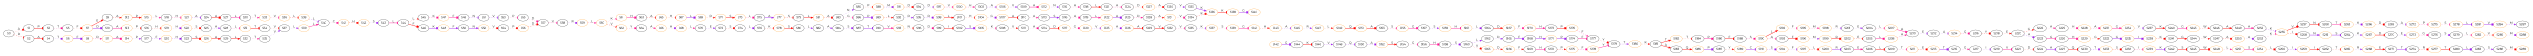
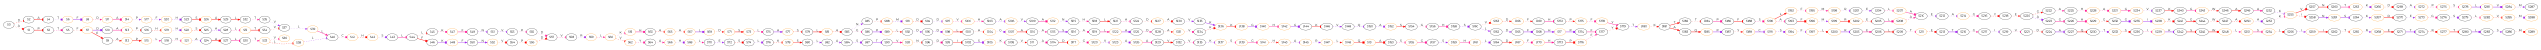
  strict digraph {
    fontname=Montserrat
    rankdir=LR
    node [color=black fontname=Montserrat]
    edge [arrowhead=box color=red fontname=Montserrat style=bold]
    S0
    S1
    S2
    S3
    S4
    S5
    S6 [color=darkorange]
    S7 [color=darkorange]
    S8 [color=darkorange]
    S9
    S10
    S11 [color=darkorange]
    S12 [color=darkorange]
    S13 [color=darkorange]
    S14 [color=darkorange]
    S15 [color=darkorange]
    S16
-   S17
+   S17 [color=darkorange]
    S18
    S19 [color=darkorange]
    S20 [color=darkorange]
    S21 [color=darkorange]
    S22 [color=darkorange]
    S23
    S24
    S25
    S26 [color=darkorange]
    S27
    S28
    S29
    S30
    S31 [color=darkorange]
    S32
    S33 [color=darkorange]
    S34
    S35
    S36 [color=darkorange]
    S37
    S38 [color=darkorange]
    S39 [color=darkorange]
    S40
    S41 [color=darkorange]
    S42 [color=darkorange]
    S43
    S44
    S45
    S46
    S47 [color=darkorange]
    S48 [color=darkorange]
    S49
    S50
    S51
    S52 [color=darkorange]
    S53
    S54
    S55
    S56 [color=darkorange]
    S57
    S58
    S59 [color=darkorange]
    S60 [color=darkorange]
    S61 [color=darkorange]
    S62 [color=darkorange]
    S63
    S64
    S65 [color=darkorange]
    S66 [color=darkorange]
    S67 [color=darkorange]
    S68 [color=darkorange]
    S69 [color=darkorange]
    S70
    S71 [color=darkorange]
    S72
    S73 [color=darkorange]
    S74
    S75
    S76
    S77 [color=darkorange]
    S78 [color=darkorange]
    S79
    S80
    S81 [color=darkorange]
    S82
    S83
    S84
    S85
    S86
    S87
    S88 [color=darkorange]
    S89 [color=darkorange]
    S90
    S91 [color=darkorange]
    S92
    S93 [color=darkorange]
    S94
    S95
    S96
    S97 [color=darkorange]
    S98 [color=darkorange]
    S99
    S100 [color=darkorange]
    S101
    S102
    S103
    S104 [color=darkorange]
    S105 [color=darkorange]
    S106 [color=darkorange]
    S107 [color=darkorange]
    S108
    S109
    S110
    S111
    S112 [color=darkorange]
    S113
    S114
    S115
    S116
    S117 [color=darkorange]
    S118
    S119
    S120 [color=darkorange]
    S121
    S122 [color=darkorange]
    S123 [color=darkorange]
    S124
    S125
    S126 [color=darkorange]
    S127 [color=darkorange]
    S128
    S129
    S130
    S131 [color=darkorange]
    S132
    S133
    S134
    S135
    S136 [color=darkorange]
    S137 [color=darkorange]
    S138 [color=darkorange]
    S139 [color=darkorange]
    S140 [color=darkorange]
    S141 [color=darkorange]
    S142 [color=darkorange]
    S143 [color=darkorange]
    S144
    S145 [color=darkorange]
    S146
    S147 [color=darkorange]
    S148
    S149 [color=darkorange]
    S150
    S151 [color=darkorange]
    S152 [color=darkorange]
    S153
    S154
    S155 [color=darkorange]
    S156
    S157
    S158
    S159 [color=darkorange]
    S160
    S161 [color=darkorange]
    S162
    S163 [color=darkorange]
    S164
    S165
    S166 [color=darkorange]
    S167 [color=darkorange]
    S168
    S169
    S170 [color=darkorange]
    S171 [color=darkorange]
    S172
    S173
    S174
    S175 [color=darkorange]
    S176 [color=darkorange]
    S177
    S178 [color=darkorange]
    S179
    S180 [color=darkorange]
    S181
-   S182 [color=darkorange]
+   S182
    S183
    S184
    S185 [color=darkorange]
    S186
    S187
    S188
    S189 [color=darkorange]
    S190 [color=darkorange]
    S191 [color=darkorange]
    S192 [color=darkorange]
    S193
    S194 [color=darkorange]
    S195 [color=darkorange]
    S196 [color=darkorange]
    S197 [color=darkorange]
    S198 [color=darkorange]
    S199 [color=darkorange]
    S200 [color=darkorange]
    S201
    S202 [color=darkorange]
    S203
    S204
    S205
    S206
    S207 [color=darkorange]
    S208 [color=darkorange]
    S209
    S210
    S211 [color=darkorange]
    S212
-   S213 [color=darkorange]
+   S213
    S214 [color=darkorange]
    S215
    S216
    S217
    S218
    S219
    S220
    S221
    S222
    S223
    S224
    S225
    S226
    S227
    S228 [color=darkorange]
    S229 [color=darkorange]
    S230
    S231 [color=darkorange]
    S232
    S233 [color=darkorange]
    S234 [color=darkorange]
    S235 [color=darkorange]
    S236
    S237
    S238 [color=darkorange]
    S239 [color=darkorange]
    S240
    S241
    S242
    S243 [color=darkorange]
    S244
    S245
    S246
    S247
    S248 [color=darkorange]
    S249
    S250 [color=darkorange]
    S251 [color=darkorange]
    S252
    S253
    S254 [color=darkorange]
    S255 [color=darkorange]
    S256
    S257
    S258
    S259 [color=darkorange]
    S260
    S261 [color=darkorange]
    S262
    S263 [color=darkorange]
    S264
    S265 [color=darkorange]
    S266 [color=darkorange]
    S267 [color=darkorange]
    S268 [color=darkorange]
    S269
    S270
    S271
    S272 [color=darkorange]
    S273 [color=darkorange]
    S274
    S275 [color=darkorange]
    S276
    S277 [color=darkorange]
    S278 [color=darkorange]
    S279
    S280
    S281 [color=darkorange]
    S282 [color=darkorange]
    S283
    S284 [color=darkorange]
    S285 [color=darkorange]
    S286
    S287
    S288 [color=darkorange]
    S289 [color=darkorange]
    S0 -> S1 [label=A style=dotted]
    S0 -> S2 [arrowhead=tee label=D style=dashed]
    S1 -> S3 [arrowhead=tee label=P]
    S2 -> S4 [arrowhead=tee label=A]
    S3 -> S5 [color=deeppink label=T style=dashed]
    S4 -> S6 [color=purple label=T style=dotted]
    S5 -> S7 [label=F style=dotted]
    S6 -> S8 [color=purple label=F]
    S7 -> S9 [arrowhead=normal label=E]
    S7 -> S10 [color=purple label=D]
    S8 -> S11 [arrowhead=normal color=deeppink label=D style=dashed]
    S9 -> S12 [arrowhead=normal label=A style=dashed]
    S10 -> S13 [arrowhead=tee color=deeppink label=A]
    S11 -> S14 [color=deeppink label=A]
    S12 -> S15 [arrowhead=normal label=P]
    S13 -> S16 [arrowhead=tee label=P style=dotted]
    S14 -> S17 [arrowhead=normal color=purple label=P style=dotted]
    S15 -> S18 [arrowhead=normal color=deeppink label=L style=dotted]
    S16 -> S19 [arrowhead=tee label=H style=dashed]
    S17 -> S20 [arrowhead=normal color=purple label=F style=dashed]
    S18 -> S21 [arrowhead=tee color=deeppink label=H style=dashed]
    S19 -> S22 [color=purple label=H style=dotted]
    S20 -> S23 [color=purple label=H style=dashed]
    S21 -> S24 [arrowhead=tee color=purple label=A style=dashed]
    S22 -> S25 [label=S style=dashed]
    S23 -> S26 [label=S]
    S24 -> S27 [label=A]
    S25 -> S28 [arrowhead=normal color=purple label=A style=dashed]
    S26 -> S29 [arrowhead=normal label=A]
    S27 -> S30 [arrowhead=tee color=deeppink label=L]
    S28 -> S31 [arrowhead=tee color=deeppink label=L style=dashed]
    S29 -> S32 [arrowhead=normal label=L]
    S30 -> S33 [arrowhead=normal color=deeppink label=T style=dotted]
    S31 -> S34 [arrowhead=tee label=T]
    S32 -> S35 [arrowhead=normal color=deeppink label=T style=dotted]
    S33 -> S36 [arrowhead=tee color=deeppink label=V style=dotted]
    S34 -> S37 [arrowhead=tee label=V style=dotted]
    S35 -> S37 [arrowhead=normal color=purple label=V style=dotted]
-   S36 -> S38 [arrowhead=tee label=L style=dashed]
+   S33 -> S38 [arrowhead=tee label=L style=dashed]
    S37 -> S39 [arrowhead=normal color=purple label=L style=dotted]
    S38 -> S40 [arrowhead=tee color=purple label=L style=dashed]
    S39 -> S40 [arrowhead=normal color=deeppink label=L]
    S40 -> S41 [color=deeppink label=C style=dotted]
    S41 -> S42 [label=H style=dashed]
    S42 -> S43 [color=purple label=S style=dotted]
    S43 -> S44 [arrowhead=tee color=deeppink label=L]
    S44 -> S45 [arrowhead=tee label=L style=dotted]
    S44 -> S46 [label=F]
    S45 -> S47 [color=deeppink label=K style=dashed]
    S46 -> S48 [color=purple label=K]
    S47 -> S49 [color=deeppink label=F]
    S48 -> S50 [arrowhead=normal color=purple label=F]
    S49 -> S51 [arrowhead=tee color=purple label=N style=dashed]
    S50 -> S52 [arrowhead=normal color=purple label=N]
    S51 -> S53 [arrowhead=tee color=purple label=V style=dashed]
    S52 -> S54 [label=V style=dotted]
    S53 -> S55 [arrowhead=tee color=deeppink label=P style=dotted]
    S54 -> S56 [label=P style=dotted]
    S55 -> S57 [color=deeppink label=D style=dotted]
    S56 -> S57 [label=D style=dashed]
    S57 -> S58 [arrowhead=tee color=deeppink label=V style=dashed]
    S58 -> S59 [color=purple label=R style=dotted]
    S59 -> S60 [arrowhead=normal color=deeppink label=L style=dashed]
    S60 -> S61 [arrowhead=tee color=deeppink label=K style=dotted]
    S60 -> S62 [arrowhead=tee label=V style=dashed]
    S61 -> S63 [color=deeppink label=H]
    S62 -> S64 [color=deeppink label=Y style=dashed]
    S63 -> S65 [arrowhead=tee label=A style=dashed]
    S64 -> S66 [arrowhead=normal color=deeppink label=A style=dotted]
    S65 -> S67 [arrowhead=tee label=H style=dotted]
    S66 -> S68 [color=purple label=H style=dotted]
    S67 -> S69 [color=purple label=L]
    S68 -> S70 [arrowhead=normal color=deeppink label=L style=dotted]
    S69 -> S71 [arrowhead=normal label=D style=dotted]
    S70 -> S72 [arrowhead=normal color=purple label=E style=dashed]
    S71 -> S73 [arrowhead=normal label=S]
    S72 -> S74 [label=S style=dashed]
    S73 -> S75 [color=deeppink label=L style=dashed]
    S74 -> S76 [color=purple label=L style=dotted]
    S75 -> S77 [arrowhead=normal color=purple label=A]
    S76 -> S78 [arrowhead=tee label=K style=dashed]
    S77 -> S79 [arrowhead=tee label=S style=dashed]
    S78 -> S80 [arrowhead=normal label=S]
    S79 -> S81 [arrowhead=normal label=L]
    S80 -> S82 [arrowhead=normal color=purple label=L style=dotted]
    S81 -> S83 [label=A style=dashed]
    S82 -> S84 [arrowhead=normal color=purple label=A style=dotted]
    S83 -> S85 [arrowhead=normal color=purple label=N style=dotted]
    S83 -> S86 [arrowhead=tee color=deeppink label=G style=dotted]
    S84 -> S87 [color=purple label=S style=dashed]
    S85 -> S88 [arrowhead=tee label=P style=dotted]
    S86 -> S89 [color=purple label=P]
    S87 -> S90 [arrowhead=tee color=purple label=T]
    S88 -> S91 [color=purple label=M style=dashed]
    S89 -> S92 [arrowhead=normal label=L style=dashed]
    S90 -> S93 [arrowhead=normal color=deeppink label=V]
    S91 -> S94 [label=D style=dashed]
    S92 -> S95 [arrowhead=normal color=purple label=D style=dotted]
    S93 -> S96 [arrowhead=tee label=N style=dotted]
    S94 -> S97 [arrowhead=tee color=purple label=D style=dotted]
    S95 -> S98 [color=purple label=D style=dashed]
    S96 -> S99 [color=deeppink label=D style=dotted]
    S97 -> S100 [arrowhead=tee color=deeppink label=V style=dashed]
    S98 -> S101 [arrowhead=normal label=L]
    S99 -> S102 [arrowhead=tee label=I]
    S100 -> S103 [arrowhead=normal color=deeppink label=H style=dashed]
    S101 -> S104 [arrowhead=tee label=H style=dotted]
    S102 -> S105 [color=purple label=S]
    S103 -> S106 [arrowhead=tee color=purple label=A style=dashed]
    S104 -> S107 [color=purple label=G style=dotted]
    S105 -> S108 [arrowhead=tee color=deeppink label=K style=dotted]
    S106 -> S109 [arrowhead=normal color=purple label=V style=dotted]
    S107 -> S110 [arrowhead=tee label=A]
    S108 -> S111 [arrowhead=normal label=V style=dotted]
    S109 -> S112 [color=deeppink label=A]
    S110 -> S113 [arrowhead=normal color=deeppink label=A style=dotted]
    S111 -> S114 [color=deeppink label=A style=dotted]
    S112 -> S115 [arrowhead=normal color=purple label=N style=dotted]
    S113 -> S116 [arrowhead=normal color=purple label=S]
    S114 -> S117 [arrowhead=tee label=D]
    S115 -> S118 [arrowhead=normal color=deeppink label=H style=dotted]
    S116 -> S119 [color=deeppink label=A style=dotted]
    S117 -> S120 [color=deeppink label=G style=dotted]
    S118 -> S121 [arrowhead=normal label=L]
    S119 -> S122 [arrowhead=normal color=deeppink label=L]
    S120 -> S123 [arrowhead=tee color=purple label=V style=dashed]
    S121 -> S124 [arrowhead=tee color=deeppink label=A style=dashed]
    S122 -> S125 [color=purple label=A]
    S123 -> S126 [color=purple label=A style=dotted]
    S124 -> S127 [arrowhead=tee label=D style=dotted]
    S125 -> S128 [arrowhead=normal color=deeppink label=D style=dashed]
-   S126 -> S129 [arrowhead=tee label=A]
+   S126 -> S129 [arrowhead=tee color=deeppink label=A]
    S127 -> S130 [label=A style=dotted]
    S128 -> S131 [arrowhead=normal label=A style=dotted]
    S129 -> S132 [arrowhead=normal label=V]
    S130 -> S133 [arrowhead=normal color=purple label=V style=dotted]
    S131 -> S134 [color=deeppink label=V style=dotted]
    S132 -> S135 [arrowhead=tee color=deeppink label=V style=dashed]
    S133 -> S136 [arrowhead=normal color=purple label=K]
    S134 -> S136 [label=K style=dashed]
    S135 -> S137 [arrowhead=tee color=purple label=K style=dashed]
    S136 -> S138 [arrowhead=tee label=K]
    S137 -> S139 [arrowhead=tee color=deeppink label=S style=dotted]
    S138 -> S140 [color=purple label=G]
    S139 -> S141 [arrowhead=tee color=deeppink label=G]
+   S140 -> S142 [arrowhead=tee color=deeppink label=H]
    S141 -> S143 [arrowhead=normal label=H style=dashed]
    S142 -> S144 [color=purple label=G]
    S143 -> S145 [arrowhead=tee color=purple label=A style=dashed]
    S144 -> S146 [arrowhead=tee label=K]
    S145 -> S147 [arrowhead=normal color=purple label=R style=dotted]
    S146 -> S148 [arrowhead=normal color=purple label=V style=dashed]
    S147 -> S149 [arrowhead=normal label=L style=dotted]
    S148 -> S150 [arrowhead=tee color=purple label=Q style=dashed]
    S149 -> S151 [label=Q]
    S150 -> S152 [color=purple label=A style=dashed]
    S151 -> S153 [label=A]
    S152 -> S154 [arrowhead=normal label=S]
    S153 -> S155 [arrowhead=tee color=deeppink label=S style=dashed]
    S154 -> S156 [arrowhead=tee color=deeppink label=G style=dotted]
    S155 -> S157 [color=deeppink label=G]
    S156 -> S158 [color=deeppink label=H]
    S157 -> S159 [arrowhead=normal color=purple label=S style=dashed]
    S158 -> S160 [color=purple label=S style=dashed]
    S159 -> S161 [arrowhead=tee color=deeppink label=H]
    S160 -> S162 [arrowhead=normal color=purple label=L style=dashed]
    S160 -> S163 [label=V style=dotted]
    S161 -> S164 [color=purple label=L style=dotted]
    S162 -> S165 [arrowhead=normal color=purple label=D style=dotted]
    S163 -> S166 [arrowhead=normal label=D style=dashed]
    S164 -> S167 [arrowhead=normal label=D]
    S165 -> S168 [color=purple label=F]
    S166 -> S169 [arrowhead=normal label=F style=dotted]
    S167 -> S170 [color=deeppink label=F style=dashed]
    S168 -> S171 [arrowhead=normal color=purple label=H]
    S169 -> S172 [arrowhead=tee color=deeppink label=H]
    S170 -> S173 [arrowhead=normal color=deeppink label=H]
    S171 -> S174 [color=purple label=P]
    S172 -> S175 [arrowhead=normal label=P style=dashed]
    S173 -> S176 [label=P]
    S174 -> S177 [arrowhead=tee color=deeppink label=F]
    S175 -> S178 [color=deeppink label=F style=dashed]
    S176 -> S177 [arrowhead=normal color=deeppink label=F style=dashed]
    S177 -> S179 [label=Y style=dotted]
    S178 -> S179 [arrowhead=tee color=deeppink label=Y]
    S179 -> S180 [arrowhead=normal color=purple label=T style=dashed]
    S180 -> S181 [arrowhead=normal label=K style=dotted]
    S181 -> S182 [arrowhead=normal label=T]
    S181 -> S183 [arrowhead=normal label=A]
    S182 -> S184 [arrowhead=tee label=T style=dotted]
    S183 -> S185 [arrowhead=normal label=Q]
    S184 -> S186 [color=deeppink label=P]
    S185 -> S187 [color=purple label=P]
    S186 -> S188 [arrowhead=tee label=F]
    S187 -> S189 [arrowhead=normal label=Y style=dotted]
    S188 -> S190 [color=deeppink label=S style=dashed]
    S189 -> S191 [arrowhead=tee color=purple label=C]
    S190 -> S192 [arrowhead=normal label=L]
    S190 -> S193 [arrowhead=tee color=deeppink label=A style=dashed]
    S191 -> S194 [color=purple label=S style=dashed]
    S192 -> S195 [arrowhead=tee color=deeppink label=F style=dotted]
    S193 -> S196 [label=F]
    S194 -> S197 [arrowhead=tee color=purple label=F style=dotted]
    S195 -> S198 [arrowhead=normal color=deeppink label=M style=dashed]
    S196 -> S199 [arrowhead=normal color=purple label=M style=dotted]
    S197 -> S200 [label=L style=dashed]
    S198 -> S201 [arrowhead=tee color=purple label=R style=dotted]
    S199 -> S202 [label=R]
    S200 -> S203 [arrowhead=tee color=purple label=R]
    S201 -> S204 [arrowhead=normal color=purple label=E style=dotted]
    S202 -> S205 [arrowhead=tee label=E style=dashed]
    S203 -> S206 [arrowhead=normal color=deeppink label=E]
    S204 -> S207 [arrowhead=tee color=deeppink label=L style=dashed]
    S205 -> S208 [color=deeppink label=L]
    S206 -> S209 [arrowhead=tee label=L]
    S207 -> S210 [color=deeppink label=A]
    S208 -> S210 [arrowhead=normal color=deeppink label=A style=dashed]
    S209 -> S211 [arrowhead=tee color=deeppink label=T style=dotted]
    S210 -> S212 [arrowhead=tee color=purple label=E style=dotted]
    S211 -> S213 [label=E style=dashed]
    S212 -> S214 [arrowhead=tee color=purple label=A style=dotted]
    S213 -> S215 [color=purple label=T]
    S214 -> S216 [color=deeppink label=G style=dashed]
    S215 -> S217 [arrowhead=normal color=deeppink label=G style=dotted]
    S216 -> S218 [label=Y style=dashed]
    S217 -> S219 [arrowhead=tee color=purple label=I style=dotted]
    S218 -> S220 [arrowhead=normal label=E style=dotted]
-   S219 -> S221 [arrowhead=tee color=deeppink label=V]
+   S219 -> S221 [arrowhead=tee color=deeppink label=V style=dotted]
    S220 -> S222 [arrowhead=normal label=G style=dashed]
    S220 -> S223 [color=purple label=A style=dashed]
    S221 -> S224 [arrowhead=tee label=D style=dotted]
    S222 -> S225 [arrowhead=normal color=deeppink label=A style=dotted]
    S223 -> S226 [arrowhead=tee color=deeppink label=G]
    S224 -> S227 [arrowhead=tee color=purple label=A]
    S225 -> S228 [color=deeppink label=H style=dotted]
    S226 -> S229 [color=deeppink label=H]
    S227 -> S230 [arrowhead=tee label=Q]
    S228 -> S231 [color=deeppink label=A style=dashed]
    S229 -> S232 [arrowhead=normal label=G style=dotted]
    S230 -> S233 [color=purple label=T style=dashed]
    S231 -> S234 [arrowhead=normal color=deeppink label=G]
    S232 -> S235 [color=purple label=G]
    S233 -> S236 [label=S style=dashed]
    S234 -> S237 [arrowhead=tee color=purple label=V style=dotted]
    S235 -> S238 [color=purple label=I]
    S236 -> S239 [arrowhead=tee color=deeppink label=I style=dashed]
    S237 -> S240 [arrowhead=normal label=K]
    S238 -> S241 [label=K style=dashed]
    S239 -> S242 [arrowhead=tee color=purple label=K]
    S240 -> S243 [arrowhead=tee color=deeppink label=G]
    S241 -> S244 [arrowhead=normal label=G]
    S242 -> S245 [arrowhead=tee label=S]
    S243 -> S246 [arrowhead=normal label=W style=dashed]
    S244 -> S247 [arrowhead=normal label=W style=dotted]
    S245 -> S248 [label=W]
    S246 -> S249 [arrowhead=normal label=A]
    S247 -> S250 [label=A style=dashed]
    S248 -> S251 [arrowhead=normal color=deeppink label=L style=dotted]
    S249 -> S252 [arrowhead=normal color=deeppink label=A]
    S250 -> S253 [color=purple label=A style=dotted]
    S251 -> S254 [arrowhead=tee color=deeppink label=S]
    S252 -> S255 [arrowhead=tee color=purple label=K style=dashed]
    S253 -> S255 [arrowhead=tee color=deeppink label=K style=dotted]
    S254 -> S256 [label=L style=dotted]
    S255 -> S257 [label=V]
    S255 -> S258 [label=I style=dashed]
    S256 -> S259 [arrowhead=normal color=purple label=I style=dashed]
    S257 -> S260 [arrowhead=tee label=N]
    S258 -> S261 [arrowhead=normal color=purple label=N]
    S259 -> S262 [arrowhead=normal label=I]
    S260 -> S263 [arrowhead=tee color=deeppink label=T]
    S261 -> S264 [arrowhead=tee color=purple label=S]
    S262 -> S265 [arrowhead=tee label=T style=dotted]
    S263 -> S266 [color=purple label=K style=dotted]
    S264 -> S267 [arrowhead=normal color=purple label=K style=dotted]
    S265 -> S268 [arrowhead=normal color=purple label=R style=dotted]
    S266 -> S269 [label=D style=dotted]
    S267 -> S270 [arrowhead=tee label=D]
    S268 -> S271 [arrowhead=normal label=E]
    S269 -> S272 [arrowhead=tee color=purple label=A style=dotted]
    S270 -> S273 [arrowhead=normal color=purple label=E style=dotted]
    S271 -> S274 [arrowhead=tee color=purple label=T]
    S272 -> S275 [arrowhead=tee color=deeppink label=P style=dashed]
    S273 -> S276 [color=deeppink label=G style=dashed]
    S274 -> S277 [label=R style=dashed]
    S275 -> S278 [arrowhead=tee color=deeppink label=S style=dotted]
    S276 -> S279 [color=purple label=S style=dotted]
    S277 -> S280 [arrowhead=tee label=T]
    S278 -> S281 [arrowhead=tee color=purple label=L]
    S279 -> S282 [arrowhead=tee color=deeppink label=L style=dotted]
    S280 -> S283 [color=purple label=L]
    S281 -> S284 [color=purple label=V]
    S282 -> S285 [arrowhead=tee label=V style=dashed]
    S283 -> S286 [arrowhead=normal color=purple label=S style=dotted]
    S284 -> S287 [arrowhead=normal color=purple label=M style=dashed]
    S285 -> S288 [color=purple label=M style=dotted]
    S286 -> S289 [label=M style=dotted]
  }
